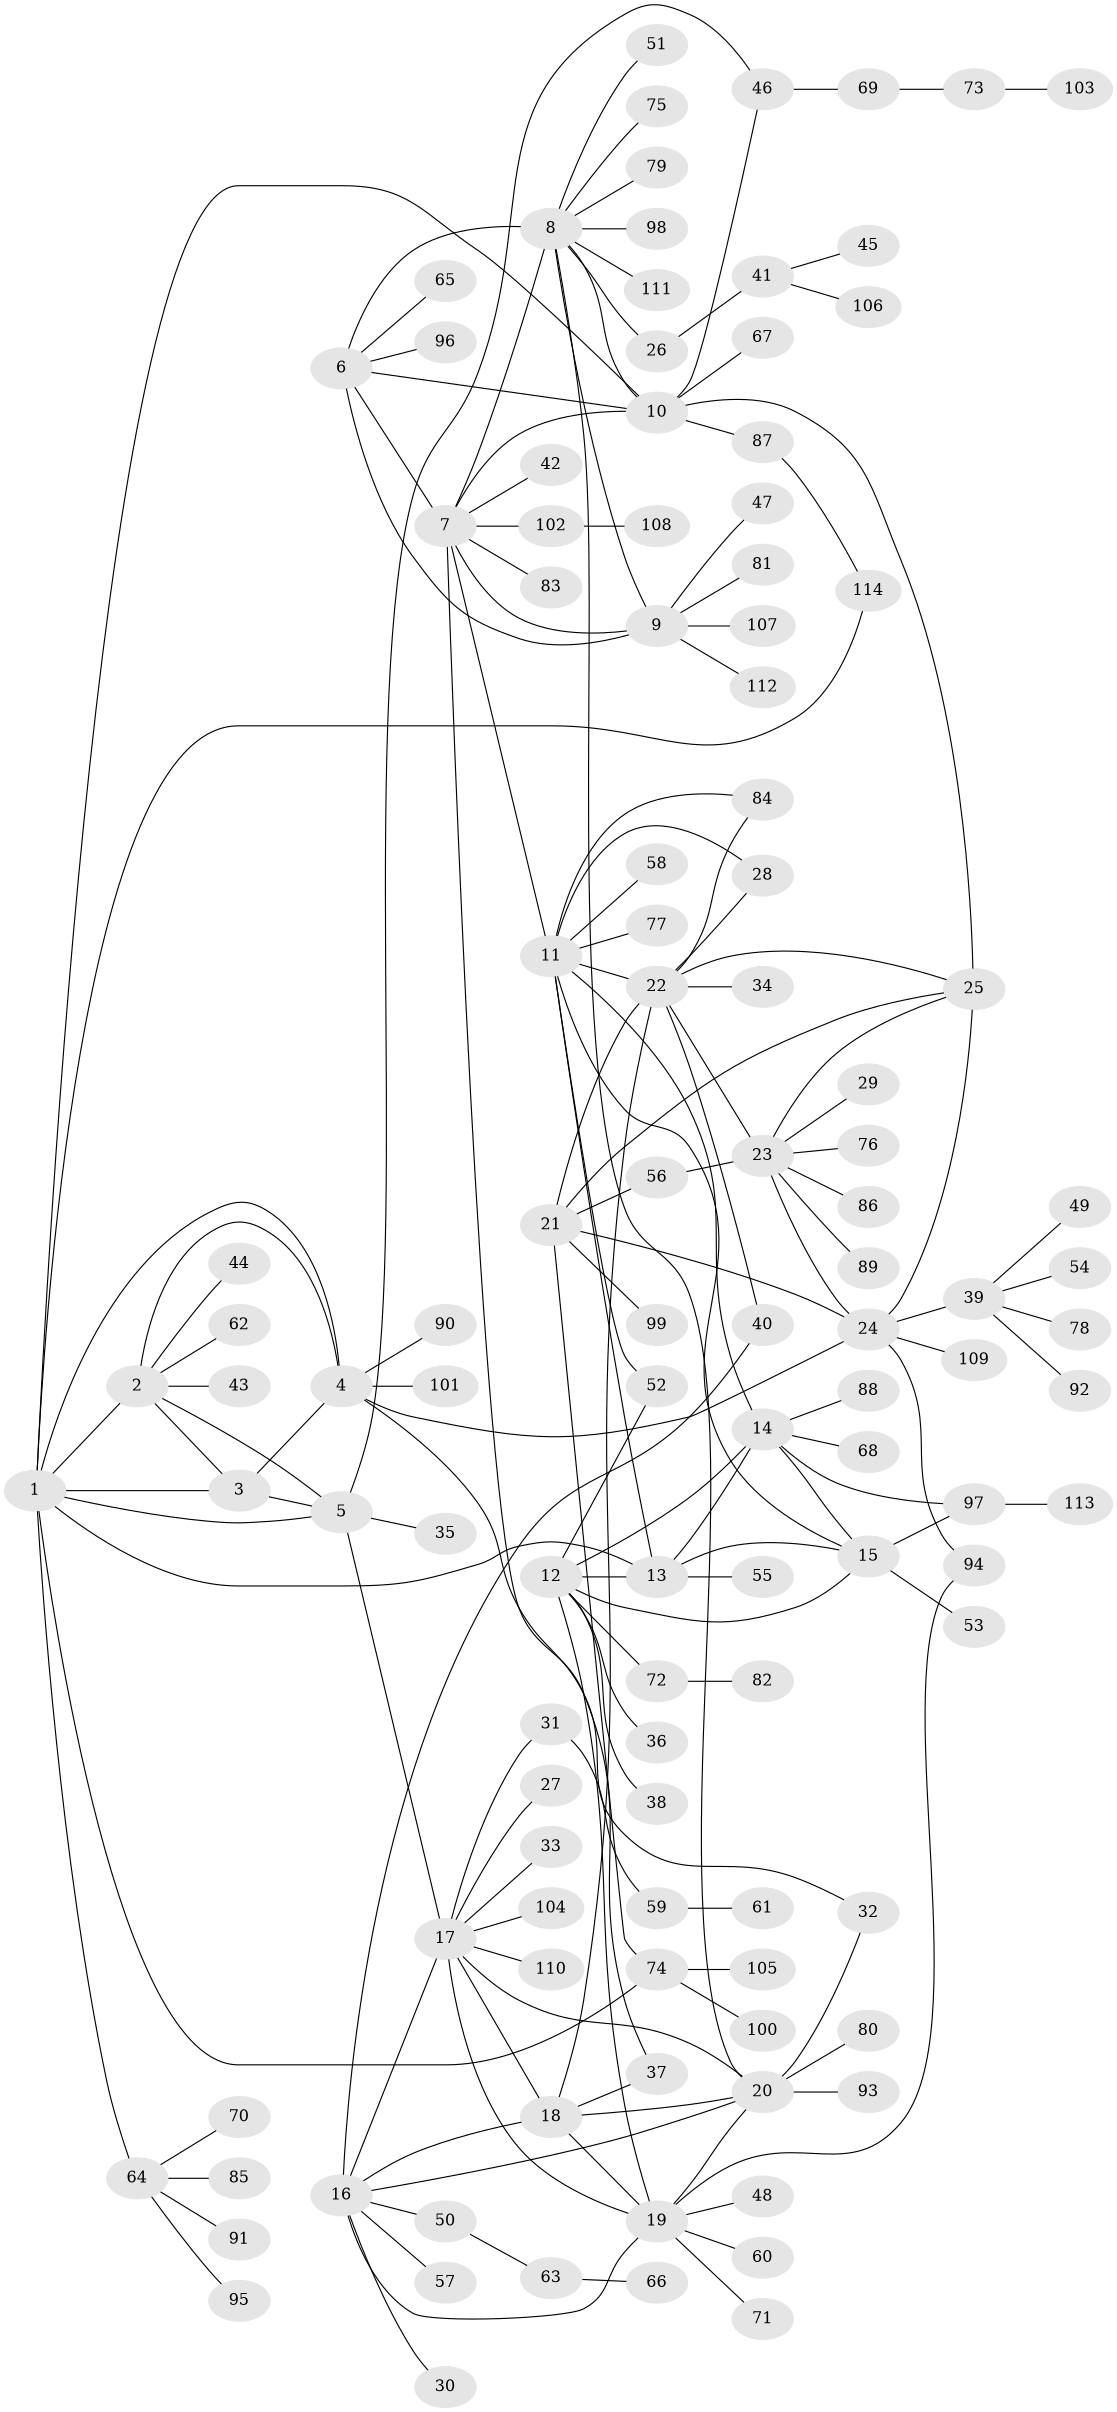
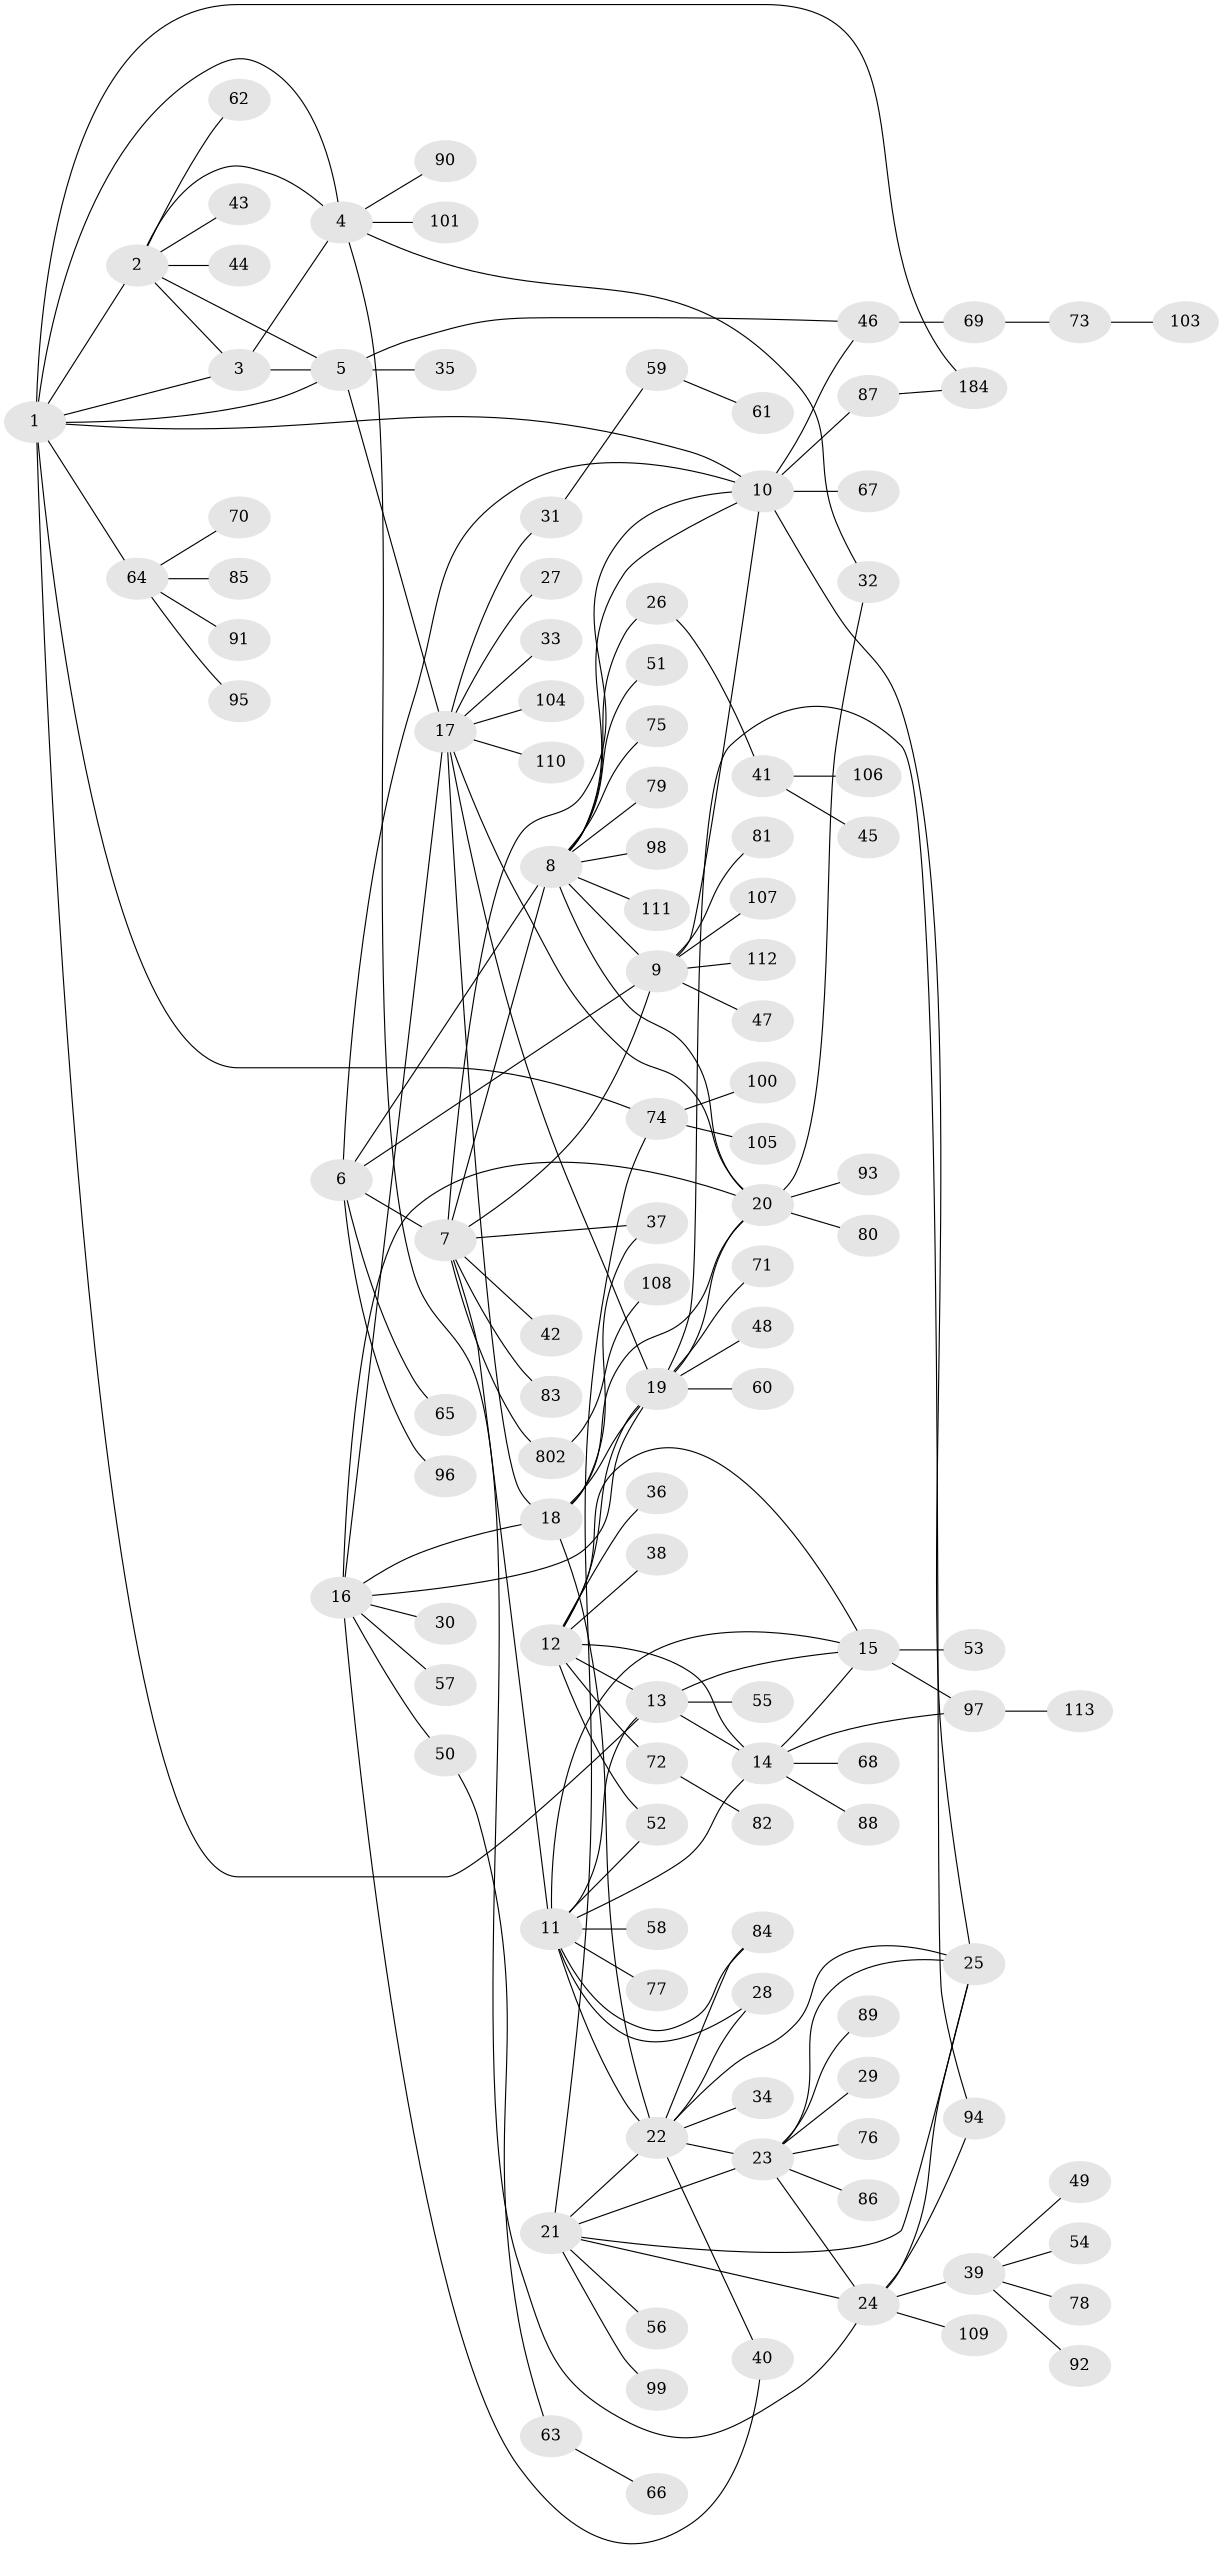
  graph {
    rankdir=LR
    node [color=gray90 style=filled]
    1
    2
    3
    4
    5
    10
    13
    64
    74
-   114
+   114 [label=184]
    43
    44
    62
    24
    32
    90
    101
    17
    35
    46
    25
    67
    87
    14
    15
    55
    70
    85
    91
    95
    100
    105
    94
    39
    109
    20
    19
    18
    27
    31
    33
    104
    110
    69
    6
    7
    8
    9
    65
    96
    11
    37
    42
    83
-   102
+   102 [label=802]
    26
    51
    75
    79
    98
    111
    47
    81
    107
    112
    22
    28
    58
    77
    84
    52
    108
    80
    93
    41
    12
    36
    38
    72
    68
    88
    97
    53
    40
    23
    34
    48
    60
    71
    82
    113
    16
    30
    50
    57
    63
    59
    21
    56
    99
    29
    76
    86
    89
    49
    54
    78
    92
    45
    106
    61
    73
    66
    103
    1 -- 2
    1 -- 3
    1 -- 4
    1 -- 5
    1 -- 10
    1 -- 13
    1 -- 64
    1 -- 74
    1 -- 114
    2 -- 3
    2 -- 4
    2 -- 5
    2 -- 43
    2 -- 44
    2 -- 62
    3 -- 4
    3 -- 5
    4 -- 24
    4 -- 32
    4 -- 90
    4 -- 101
    5 -- 17
    5 -- 35
    5 -- 46
    10 -- 46
    10 -- 25
    10 -- 67
    10 -- 87
    13 -- 14
    13 -- 15
    13 -- 55
    64 -- 70
    64 -- 85
    64 -- 91
    64 -- 95
    74 -- 100
    74 -- 105
    24 -- 25
    24 -- 94
    24 -- 39
    24 -- 109
    17 -- 20
    17 -- 19
    17 -- 18
    17 -- 27
    17 -- 31
    17 -- 33
    17 -- 104
    17 -- 110
    46 -- 69
    87 -- 114
    14 -- 15
    14 -- 68
    14 -- 88
    14 -- 97
    15 -- 97
    15 -- 53
    39 -- 49
    39 -- 54
    39 -- 78
    39 -- 92
    20 -- 32
    20 -- 80
    20 -- 93
    19 -- 94
    19 -- 20
    19 -- 48
    19 -- 60
    19 -- 71
    18 -- 20
    18 -- 19
    18 -- 37
    18 -- 22
    31 -- 59
    69 -- 73
    6 -- 10
    6 -- 7
    6 -- 8
    6 -- 9
    6 -- 65
    6 -- 96
    7 -- 10
    7 -- 8
    7 -- 9
    7 -- 11
    7 -- 37
    7 -- 42
    7 -- 83
    7 -- 102
    8 -- 10
    8 -- 20
    8 -- 9
    8 -- 26
    8 -- 51
    8 -- 75
    8 -- 79
    8 -- 98
    8 -- 111
+   9 -- 10
    9 -- 47
    9 -- 81
    9 -- 107
    9 -- 112
    11 -- 13
    11 -- 14
    11 -- 15
    11 -- 22
    11 -- 28
    11 -- 58
    11 -- 77
    11 -- 84
    11 -- 52
    102 -- 108
    26 -- 41
    22 -- 25
    22 -- 28
    22 -- 84
    22 -- 40
    22 -- 23
    22 -- 34
    41 -- 45
    41 -- 106
    12 -- 13
    12 -- 14
    12 -- 15
    12 -- 19
    12 -- 52
    12 -- 36
    12 -- 38
    12 -- 72
    72 -- 82
    97 -- 113
    23 -- 24
    23 -- 25
    23 -- 29
    23 -- 76
    23 -- 86
    23 -- 89
    16 -- 17
    16 -- 20
    16 -- 19
    16 -- 18
    16 -- 40
    16 -- 30
    16 -- 50
    16 -- 57
    50 -- 63
    63 -- 66
    59 -- 61
    21 -- 74
    21 -- 24
    21 -- 25
    21 -- 22
-   56 -- 23
+   21 -- 23
    21 -- 56
    21 -- 99
    73 -- 103
  }
